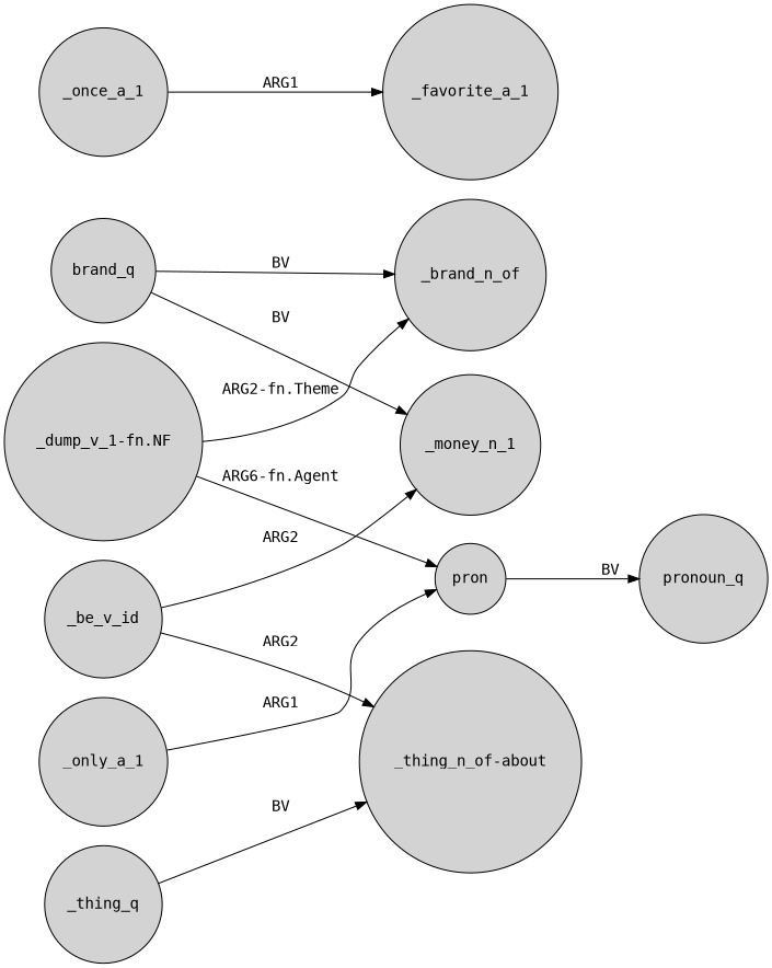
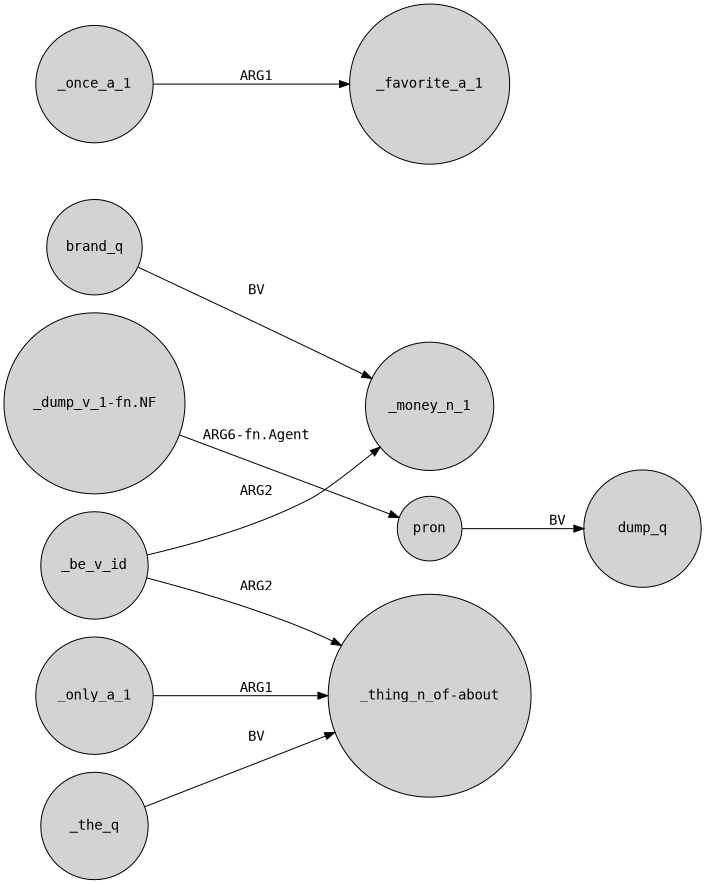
  digraph {
    fontname="DejaVu Sans Mono"
    rankdir=LR
    node [fontname="DejaVu Sans Mono" shape=circle style=filled]
    edge [fontname="DejaVu Sans Mono"]
    _be_v_id
    _money_n_1
    "_thing_n_of-about"
    n4 [label=brand_q]
-   _brand_n_of
-   _the_q [label=_thing_q]
+   _the_q
    "_dump_v_1-fn.NF"
    pron
-   pronoun_q
+   pronoun_q [label=dump_q]
    _only_a_1
    _once_a_1
    _favorite_a_1
    _be_v_id -> _money_n_1 [label=ARG2]
    _be_v_id -> "_thing_n_of-about" [label=ARG2]
    n4 -> _money_n_1 [label=BV]
-   n4 -> _brand_n_of [label=BV]
    _the_q -> "_thing_n_of-about" [label=BV]
-   "_dump_v_1-fn.NF" -> _brand_n_of [label="ARG2-fn.Theme"]
    "_dump_v_1-fn.NF" -> pron [label="ARG6-fn.Agent"]
    pron -> pronoun_q [label=BV]
-   _only_a_1 -> pron [label=ARG1]
+   _only_a_1 -> "_thing_n_of-about" [label=ARG1]
    _once_a_1 -> _favorite_a_1 [label=ARG1]
  }
